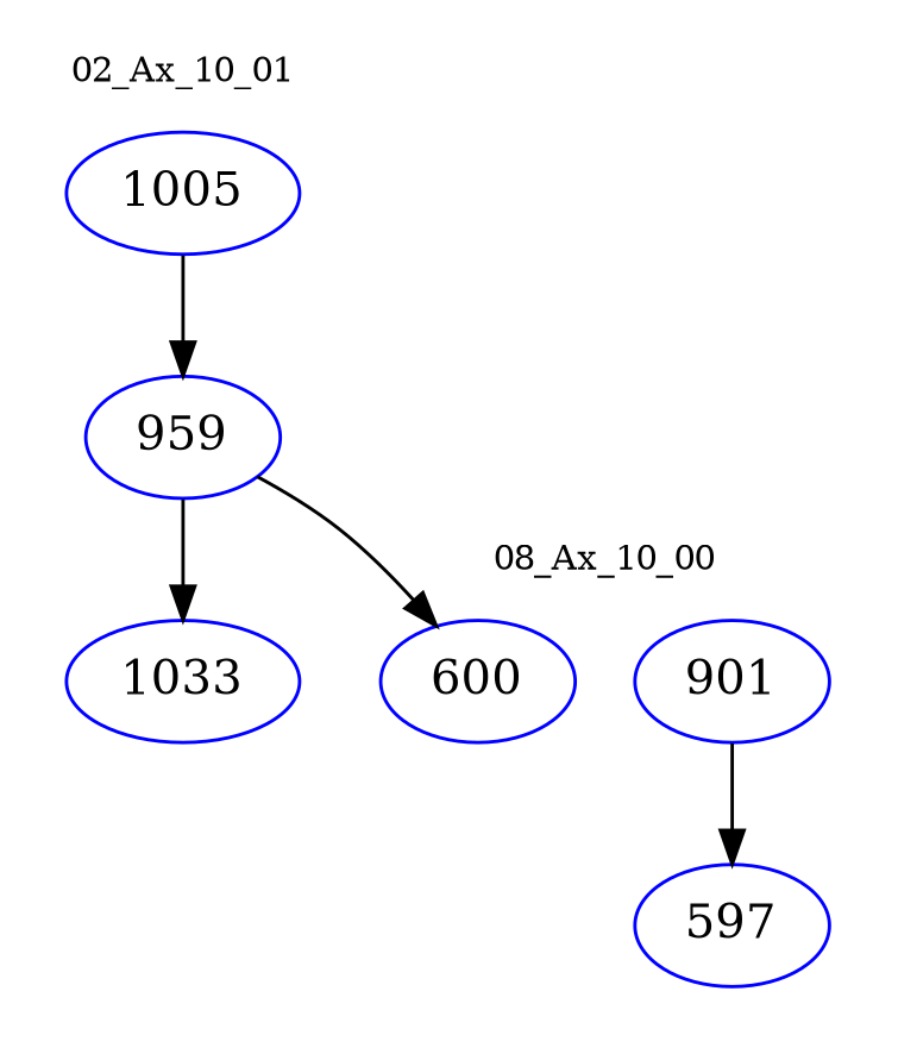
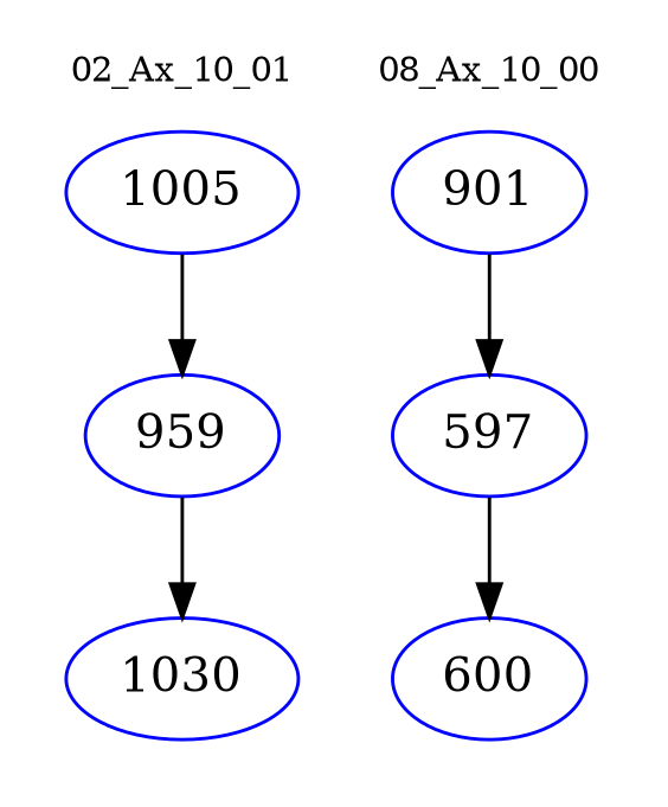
  digraph {
    node [color=blue]
    edge [color=black]
    n1 [label=1005]
    n2 [label=959]
-   n3 [label=1033]
+   n3 [label=1030]
    n4 [label=901]
    n5 [label=597]
    n6 [label=600]
    subgraph cluster_1 {
      color=white
      fontsize=10
      label="02_Ax_10_01"
      n1
      n2
      n3
    }
    subgraph cluster_2 {
      color=white
      fontsize=10
      label="08_Ax_10_00"
      n4
      n5
      n6
    }
    n1 -> n2
    n2 -> n3
    n4 -> n5
-   n2 -> n6
+   n5 -> n6
  }
